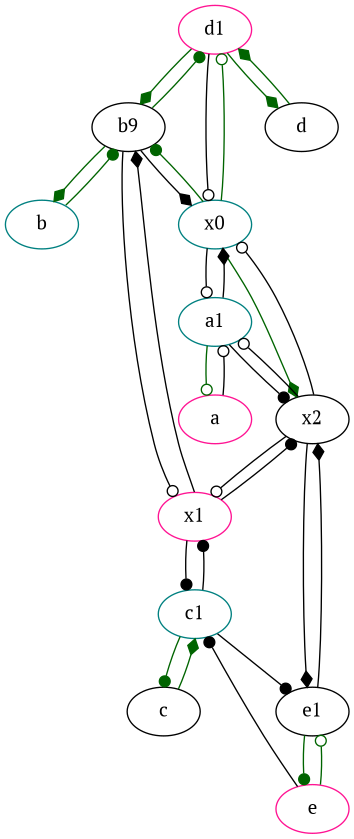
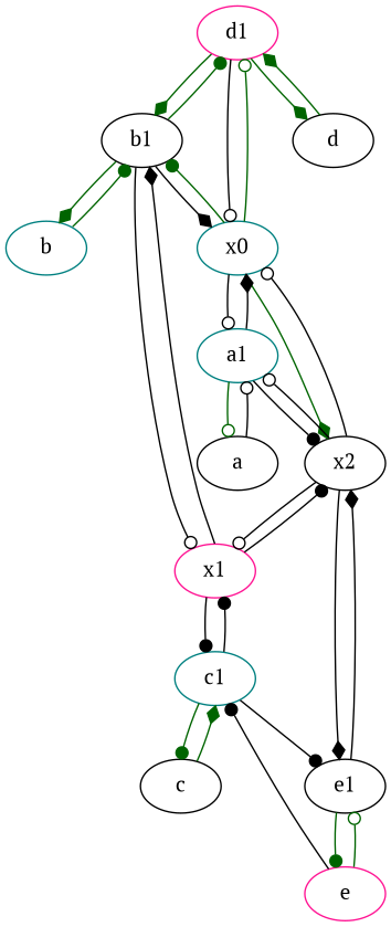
  digraph {
    fontname="PT Serif"
    node [color=black fontname="PT Serif"]
    edge [arrowhead=diamond color=black fontname="PT Serif"]
    d1 [color=deeppink]
-   b1 [label=b9]
+   b1
    x1 [color=deeppink]
    b [color=teal]
    x0 [color=teal]
    d
    x2
    c1 [color=teal]
    a1 [color=teal]
-   a [color=deeppink]
+   a
    e [color=deeppink]
    e1
    c
    d1 -> b1 [color=darkgreen]
    d1 -> x0 [arrowhead=odot]
    d1 -> d [color=darkgreen]
    b1 -> d1 [arrowhead=dot color=darkgreen]
    b1 -> x1 [arrowhead=odot]
    b1 -> b [color=darkgreen]
    b1 -> x0
    x1 -> b1
    x1 -> x2 [arrowhead=dot]
    x1 -> c1 [arrowhead=dot]
    b -> b1 [arrowhead=dot color=darkgreen]
    x0 -> d1 [arrowhead=odot color=darkgreen]
    x0 -> b1 [arrowhead=dot color=darkgreen]
    x0 -> x2 [color=darkgreen]
    x0 -> a1 [arrowhead=odot]
    d -> d1 [color=darkgreen]
    x2 -> x1 [arrowhead=odot]
    x2 -> x0 [arrowhead=odot]
    x2 -> a1 [arrowhead=odot]
    x2 -> e1
    c1 -> x1 [arrowhead=dot]
    c1 -> e1 [arrowhead=dot]
    c1 -> c [arrowhead=dot color=darkgreen]
    a1 -> x0
    a1 -> x2 [arrowhead=dot]
    a1 -> a [arrowhead=odot color=darkgreen]
    a -> a1 [arrowhead=odot]
    e -> c1 [arrowhead=dot]
    e -> e1 [arrowhead=odot color=darkgreen]
    e1 -> x2
    e1 -> e [arrowhead=dot color=darkgreen]
    c -> c1 [color=darkgreen]
  }
